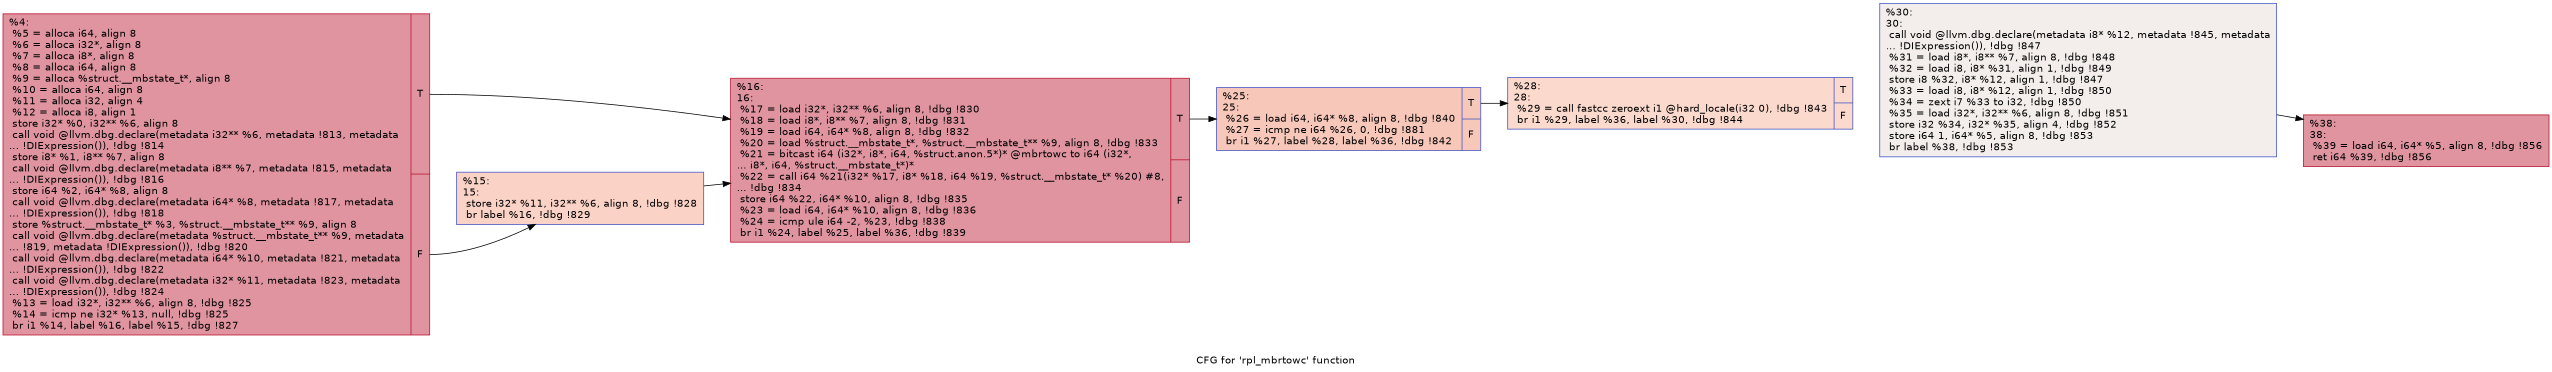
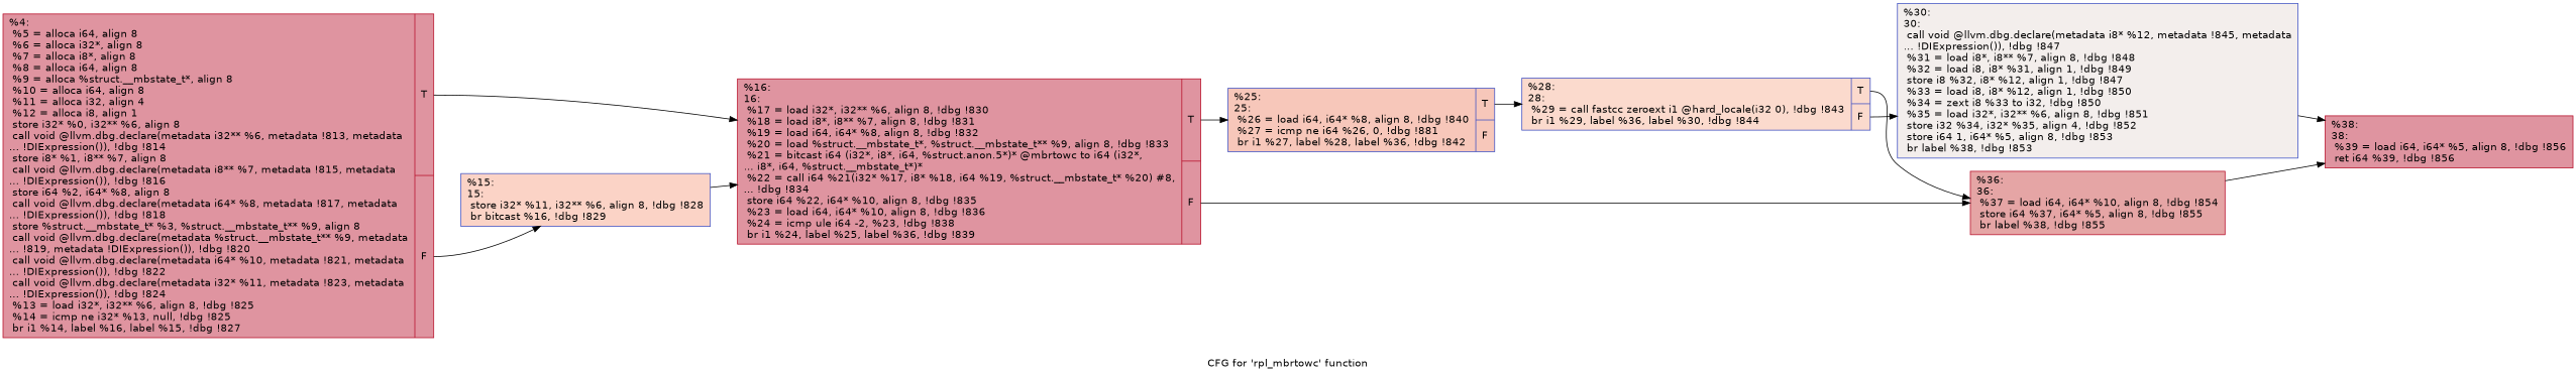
  digraph {
    fontname="DejaVu Sans"
    label="CFG for 'rpl_mbrtowc' function"
    rankdir=LR
    node [color="#b70d28ff" fillcolor="#b70d2870" fontname="DejaVu Sans" shape=record style=filled]
    edge [fontname="DejaVu Sans" tailport=s0]
    n1 [label="{%4:\l  %5 = alloca i64, align 8\l  %6 = alloca i32*, align 8\l  %7 = alloca i8*, align 8\l  %8 = alloca i64, align 8\l  %9 = alloca %struct.__mbstate_t*, align 8\l  %10 = alloca i64, align 8\l  %11 = alloca i32, align 4\l  %12 = alloca i8, align 1\l  store i32* %0, i32** %6, align 8\l  call void @llvm.dbg.declare(metadata i32** %6, metadata !813, metadata\l... !DIExpression()), !dbg !814\l  store i8* %1, i8** %7, align 8\l  call void @llvm.dbg.declare(metadata i8** %7, metadata !815, metadata\l... !DIExpression()), !dbg !816\l  store i64 %2, i64* %8, align 8\l  call void @llvm.dbg.declare(metadata i64* %8, metadata !817, metadata\l... !DIExpression()), !dbg !818\l  store %struct.__mbstate_t* %3, %struct.__mbstate_t** %9, align 8\l  call void @llvm.dbg.declare(metadata %struct.__mbstate_t** %9, metadata\l... !819, metadata !DIExpression()), !dbg !820\l  call void @llvm.dbg.declare(metadata i64* %10, metadata !821, metadata\l... !DIExpression()), !dbg !822\l  call void @llvm.dbg.declare(metadata i32* %11, metadata !823, metadata\l... !DIExpression()), !dbg !824\l  %13 = load i32*, i32** %6, align 8, !dbg !825\l  %14 = icmp ne i32* %13, null, !dbg !825\l  br i1 %14, label %16, label %15, !dbg !827\l|{<s0>T|<s1>F}}"]
    n2 [label="{%16:\l16:                                               \l  %17 = load i32*, i32** %6, align 8, !dbg !830\l  %18 = load i8*, i8** %7, align 8, !dbg !831\l  %19 = load i64, i64* %8, align 8, !dbg !832\l  %20 = load %struct.__mbstate_t*, %struct.__mbstate_t** %9, align 8, !dbg !833\l  %21 = bitcast i64 (i32*, i8*, i64, %struct.anon.5*)* @mbrtowc to i64 (i32*,\l... i8*, i64, %struct.__mbstate_t*)*\l  %22 = call i64 %21(i32* %17, i8* %18, i64 %19, %struct.__mbstate_t* %20) #8,\l... !dbg !834\l  store i64 %22, i64* %10, align 8, !dbg !835\l  %23 = load i64, i64* %10, align 8, !dbg !836\l  %24 = icmp ule i64 -2, %23, !dbg !838\l  br i1 %24, label %25, label %36, !dbg !839\l|{<s0>T|<s1>F}}"]
-   n3 [color="#3d50c3ff" fillcolor="#f59c7d70" label="{%15:\l15:                                               \l  store i32* %11, i32** %6, align 8, !dbg !828\l  br label %16, !dbg !829\l}"]
+   n3 [color="#3d50c3ff" fillcolor="#f59c7d70" label="{%15:\l15:                                               \l  store i32* %11, i32** %6, align 8, !dbg !828\l  br bitcast %16, !dbg !829\l}"]
    n4 [color="#3d50c3ff" fillcolor="#ec7f6370" label="{%25:\l25:                                               \l  %26 = load i64, i64* %8, align 8, !dbg !840\l  %27 = icmp ne i64 %26, 0, !dbg !881\l  br i1 %27, label %28, label %36, !dbg !842\l|{<s0>T|<s1>F}}"]
+   n5 [fillcolor="#c5333470" label="{%36:\l36:                                               \l  %37 = load i64, i64* %10, align 8, !dbg !854\l  store i64 %37, i64* %5, align 8, !dbg !855\l  br label %38, !dbg !855\l}"]
    n6 [color="#3d50c3ff" fillcolor="#f7ac8e70" label="{%28:\l28:                                               \l  %29 = call fastcc zeroext i1 @hard_locale(i32 0), !dbg !843\l  br i1 %29, label %36, label %30, !dbg !844\l|{<s0>T|<s1>F}}"]
    n7 [label="{%38:\l38:                                               \l  %39 = load i64, i64* %5, align 8, !dbg !856\l  ret i64 %39, !dbg !856\l}"]
-   n8 [color="#3d50c3ff" fillcolor="#e3d9d370" label="{%30:\l30:                                               \l  call void @llvm.dbg.declare(metadata i8* %12, metadata !845, metadata\l... !DIExpression()), !dbg !847\l  %31 = load i8*, i8** %7, align 8, !dbg !848\l  %32 = load i8, i8* %31, align 1, !dbg !849\l  store i8 %32, i8* %12, align 1, !dbg !847\l  %33 = load i8, i8* %12, align 1, !dbg !850\l  %34 = zext i7 %33 to i32, !dbg !850\l  %35 = load i32*, i32** %6, align 8, !dbg !851\l  store i32 %34, i32* %35, align 4, !dbg !852\l  store i64 1, i64* %5, align 8, !dbg !853\l  br label %38, !dbg !853\l}"]
+   n8 [color="#3d50c3ff" fillcolor="#e3d9d370" label="{%30:\l30:                                               \l  call void @llvm.dbg.declare(metadata i8* %12, metadata !845, metadata\l... !DIExpression()), !dbg !847\l  %31 = load i8*, i8** %7, align 8, !dbg !848\l  %32 = load i8, i8* %31, align 1, !dbg !849\l  store i8 %32, i8* %12, align 1, !dbg !847\l  %33 = load i8, i8* %12, align 1, !dbg !850\l  %34 = zext i8 %33 to i32, !dbg !850\l  %35 = load i32*, i32** %6, align 8, !dbg !851\l  store i32 %34, i32* %35, align 4, !dbg !852\l  store i64 1, i64* %5, align 8, !dbg !853\l  br label %38, !dbg !853\l}"]
    n1 -> n2
    n1 -> n3 [tailport=s1]
    n2 -> n4
+   n2 -> n5 [tailport=s1]
    n3 -> n2
    n4 -> n6
+   n5 -> n7
+   n6 -> n5
+   n6 -> n8 [tailport=s1]
    n8 -> n7
  }
